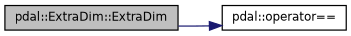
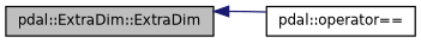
  digraph {
    rankdir=LR
    node [color=black fontname=Helvetica fontsize=10 shape=record style=filled]
    n1 [fillcolor=grey75 fontcolor=black height=0.2 label="pdal::ExtraDim::ExtraDim" width=0.4]
    n2 [fillcolor=white height=0.2 label="pdal::operator==" width=0.4]
-   n1 -> n2 [color=midnightblue fontname=Helvetica fontsize=10 labelfontname=Helvetica labelfontsize=10 style=solid]
+   n2 -> n1 [color=midnightblue fontname=Helvetica fontsize=10 labelfontname=Helvetica labelfontsize=10 style=solid]
  }
